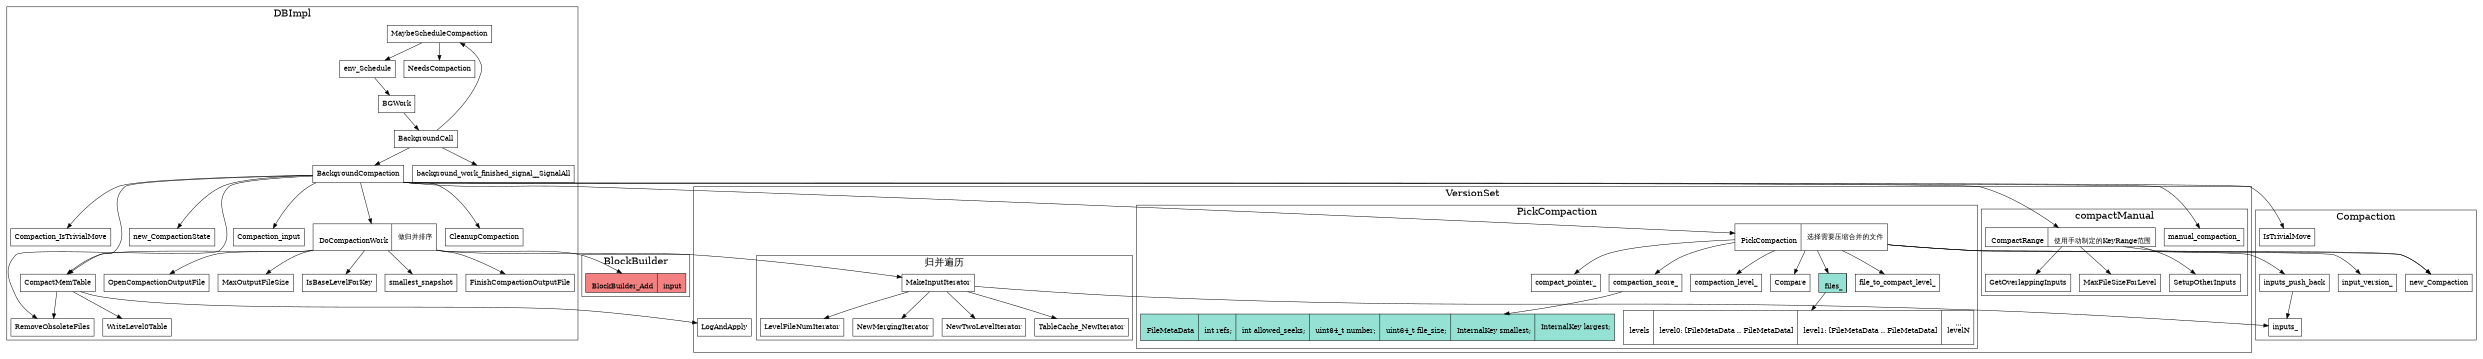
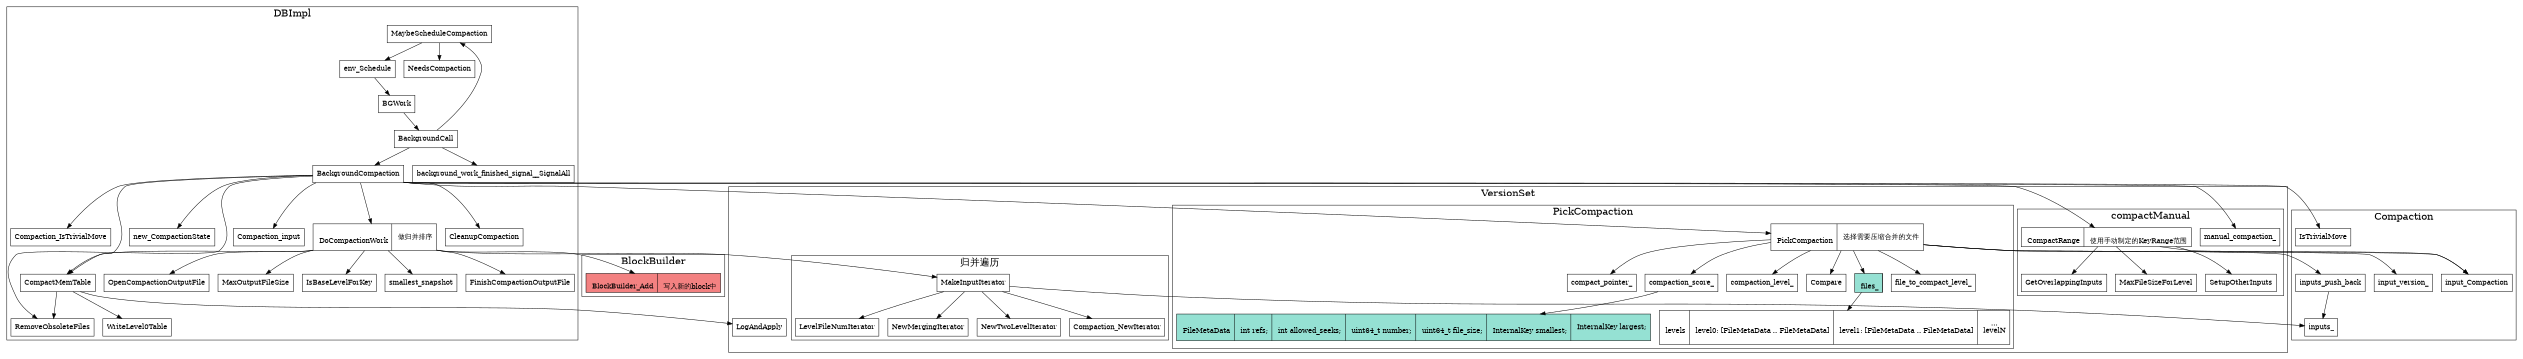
  digraph {
    newrank=true
    rankdir=TB
    node [shape=box]
-   n1 [fillcolor="#f38181" label="{{\n        BlockBuilder_Add|\n        input\n      }}" shape=record style=filled]
-   new_Compaction
+   n1 [fillcolor="#f38181" label="{{\n        BlockBuilder_Add|\n        写入新的block中\n      }}" shape=record style=filled]
+   new_Compaction [label=input_Compaction]
    inputs_
    inputs_push_back
    IsTrivialMove
    input_version_
    n7 [label="{{\n        CompactRange|\n        使用手动制定的KeyRange范围\n      }}" shape=record]
    GetOverlappingInputs
    MaxFileSizeForLevel
    SetupOtherInputs
    manual_compaction_
    n12 [label="{{\n        PickCompaction|\n        选择需要压缩合并的文件\l\n      }}" shape=record]
    Compare
    n14 [fillcolor="#95e1d3" label="{{\n          files_|\n          <FileMetaData> std::Vector\<FileMetaData*\>\l files_[config::kNumLevels];\n        }}" shape=record style=filled]
    file_to_compact_level_
    compact_pointer_
    compaction_score_
    compaction_level_
    n19 [label="{{\n          levels|\n          level0: [FileMetaData .. FileMetaData]\l|\n          level1: [FileMetaData .. FileMetaData]\l|\n          ...\n          levelN\l\n        }}" shape=record]
    n20 [fillcolor="#95e1d3" label="{{\n          FileMetaData|\n          int refs;\l|\n          int allowed_seeks;\l|\n          uint64_t number;\l|\n          uint64_t file_size;\l|\n          InternalKey smallest;\l|\n          InternalKey largest;\l\n        }}" shape=record style=filled]
    MakeInputIterator
    NewTwoLevelIterator
-   TableCache_NewIterator
+   TableCache_NewIterator [label=Compaction_NewIterator]
    LevelFileNumIterator
    NewMergingIterator
    LogAndApply
    MaybeScheduleCompaction
    env_Schedule
    NeedsCompaction
    BGWork
    BackgroundCall
    BackgroundCompaction
    background_work_finished_signal__SignalAll
    CompactMemTable
    Compaction_input
    n36 [label="{{\n        DoCompactionWork|\n        做归并排序\l\n      }}" shape=record]
    CleanupCompaction
    n38 [label=Compaction_IsTrivialMove]
    RemoveObsoleteFiles
    new_CompactionState
    WriteLevel0Table
    smallest_snapshot
    FinishCompactionOutputFile
    OpenCompactionOutputFile
    MaxOutputFileSize
    IsBaseLevelForKey
    subgraph cluster_1 {
      fontsize=20
      label=BlockBuilder
      n1
    }
    subgraph cluster_2 {
      fontsize=20
      label=Compaction
      new_Compaction
      inputs_
      inputs_push_back
      IsTrivialMove
      input_version_
    }
    subgraph cluster_3 {
      fontsize=20
      label=VersionSet
      LogAndApply
      subgraph cluster_4 {
        fontsize=20
        label=compactManual
        n7
        GetOverlappingInputs
        MaxFileSizeForLevel
        SetupOtherInputs
        manual_compaction_
      }
      subgraph cluster_5 {
        fontsize=20
        label=PickCompaction
        n12
        Compare
        n14
        file_to_compact_level_
        compact_pointer_
        compaction_score_
        compaction_level_
        n19
        n20
      }
      subgraph cluster_6 {
        fontsize=20
        label="归并遍历"
        MakeInputIterator
        NewTwoLevelIterator
        TableCache_NewIterator
        LevelFileNumIterator
        NewMergingIterator
      }
    }
    subgraph cluster_7 {
      fontsize=20
      label=DBImpl
      MaybeScheduleCompaction
      env_Schedule
      NeedsCompaction
      BGWork
      BackgroundCall
      BackgroundCompaction
      background_work_finished_signal__SignalAll
      CompactMemTable
      Compaction_input
      n36
      CleanupCompaction
      n38
      RemoveObsoleteFiles
      new_CompactionState
      WriteLevel0Table
      smallest_snapshot
      FinishCompactionOutputFile
      OpenCompactionOutputFile
      MaxOutputFileSize
      IsBaseLevelForKey
    }
    inputs_push_back -> inputs_
    n7 -> new_Compaction
    n7 -> GetOverlappingInputs
    n7 -> MaxFileSizeForLevel
    n7 -> SetupOtherInputs
    n12 -> new_Compaction
    n12 -> inputs_push_back
    n12 -> input_version_
    n12 -> Compare
    n12 -> n14
    n12 -> file_to_compact_level_
    n12 -> compact_pointer_
    n12 -> compaction_score_
    n12 -> compaction_level_
    n14 -> n19
    compaction_score_ -> n20
    MakeInputIterator -> inputs_
    MakeInputIterator -> NewTwoLevelIterator
    MakeInputIterator -> TableCache_NewIterator
    MakeInputIterator -> LevelFileNumIterator
    MakeInputIterator -> NewMergingIterator
    MaybeScheduleCompaction -> env_Schedule
    MaybeScheduleCompaction -> NeedsCompaction
    env_Schedule -> BGWork
    BGWork -> BackgroundCall
    BackgroundCall -> MaybeScheduleCompaction
    BackgroundCall -> BackgroundCompaction
    BackgroundCall -> background_work_finished_signal__SignalAll
    BackgroundCompaction -> IsTrivialMove
    BackgroundCompaction -> n7
    BackgroundCompaction -> manual_compaction_
    BackgroundCompaction -> n12
    BackgroundCompaction -> CompactMemTable
    BackgroundCompaction -> Compaction_input
    BackgroundCompaction -> n36
    BackgroundCompaction -> CleanupCompaction
    BackgroundCompaction -> n38
    BackgroundCompaction -> RemoveObsoleteFiles
    BackgroundCompaction -> new_CompactionState
    CompactMemTable -> LogAndApply
    CompactMemTable -> RemoveObsoleteFiles
    CompactMemTable -> WriteLevel0Table
    n36 -> n1
    n36 -> MakeInputIterator
    n36 -> CompactMemTable
    n36 -> smallest_snapshot
    n36 -> FinishCompactionOutputFile
    n36 -> OpenCompactionOutputFile
    n36 -> MaxOutputFileSize
    n36 -> IsBaseLevelForKey
  }
